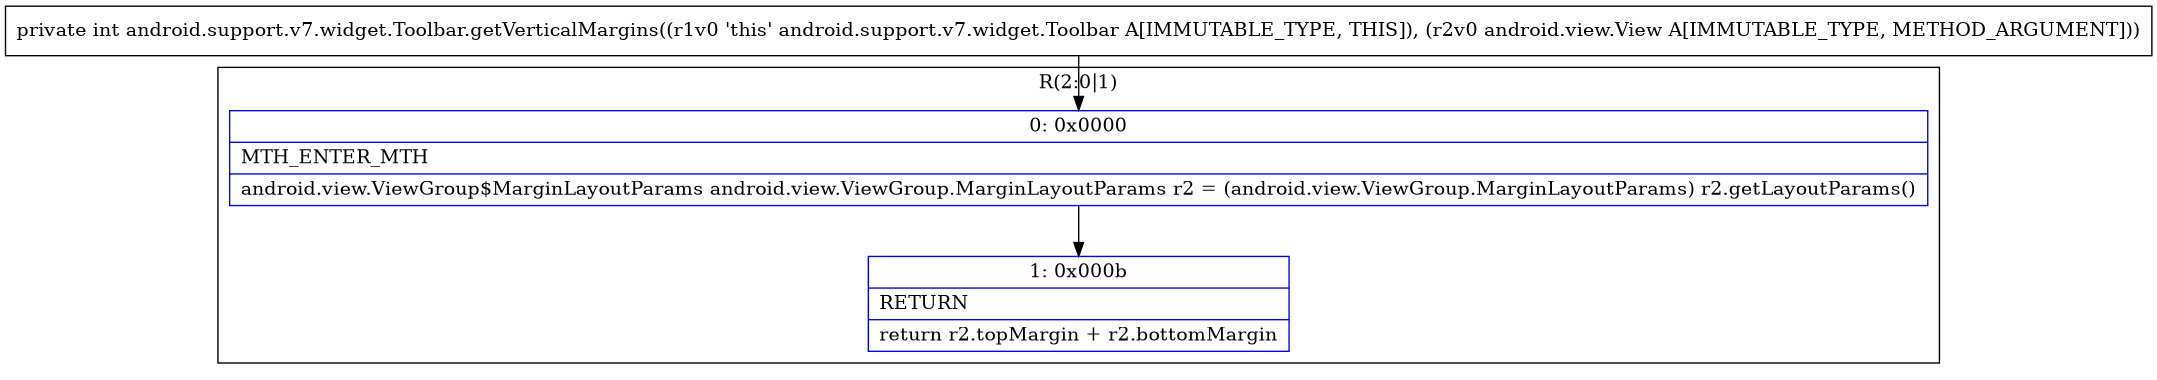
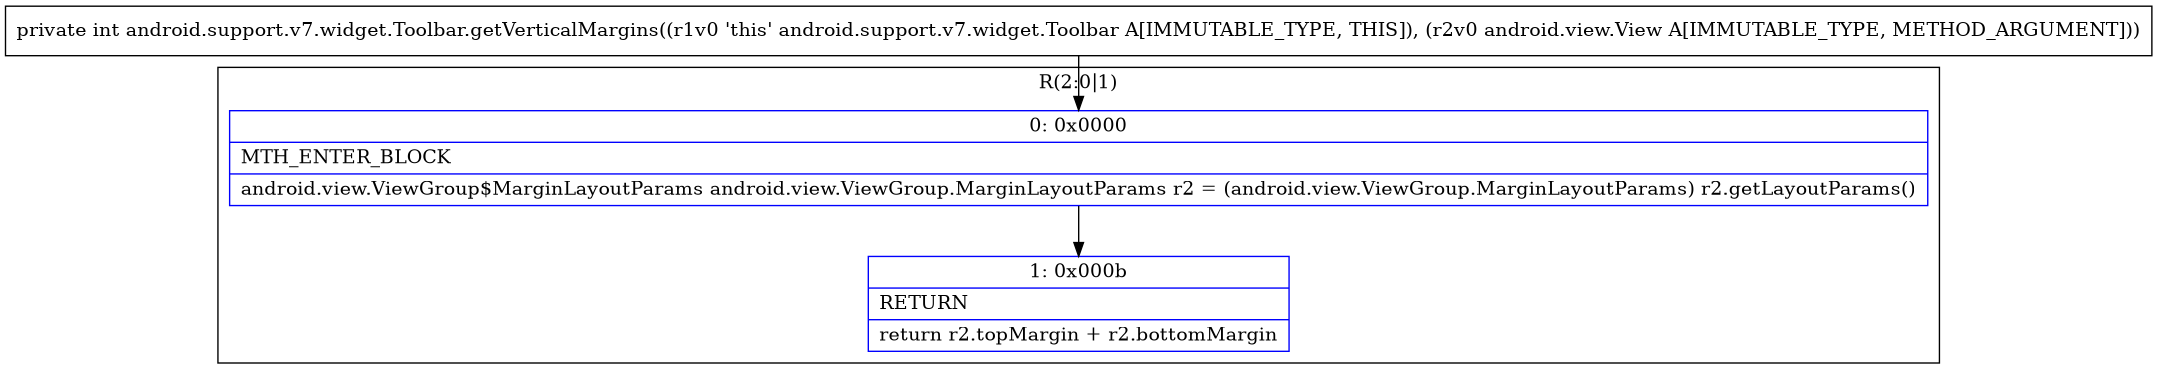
  digraph {
    node [color=blue shape=record]
    edge [arrowhead=normal]
-   n1 [label="{0\:\ 0x0000|MTH_ENTER_MTH\l|android.view.ViewGroup$MarginLayoutParams android.view.ViewGroup.MarginLayoutParams r2 = (android.view.ViewGroup.MarginLayoutParams) r2.getLayoutParams()\l}"]
+   n1 [label="{0\:\ 0x0000|MTH_ENTER_BLOCK\l|android.view.ViewGroup$MarginLayoutParams android.view.ViewGroup.MarginLayoutParams r2 = (android.view.ViewGroup.MarginLayoutParams) r2.getLayoutParams()\l}"]
    n2 [label="{1\:\ 0x000b|RETURN\l|return r2.topMargin + r2.bottomMargin\l}"]
    n3 [label="{private int android.support.v7.widget.Toolbar.getVerticalMargins((r1v0 'this' android.support.v7.widget.Toolbar A[IMMUTABLE_TYPE, THIS]), (r2v0 android.view.View A[IMMUTABLE_TYPE, METHOD_ARGUMENT])) }" color=""]
    subgraph cluster_1 {
      label="R(2:0|1)"
      n1
      n2
    }
    n1 -> n2
    n3 -> n1
  }
